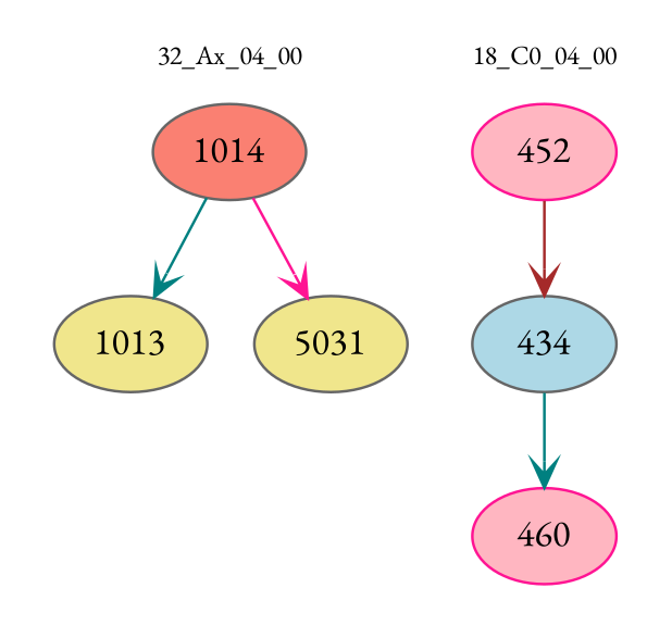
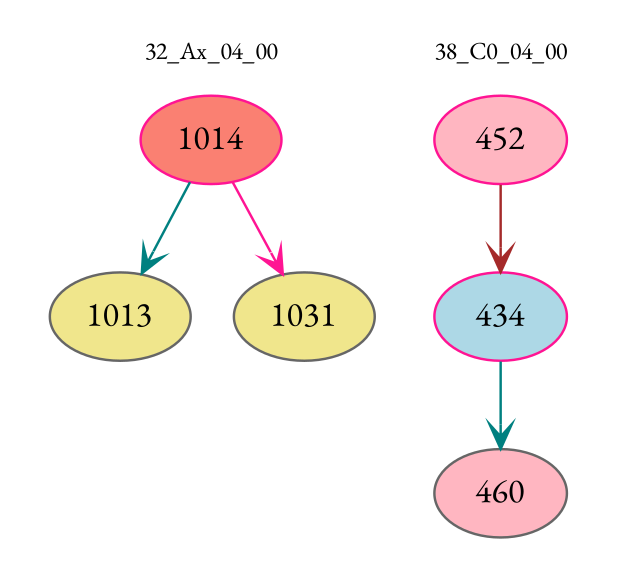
  digraph {
    fontname="EB Garamond"
    node [color=gray40 fillcolor=khaki fontname="EB Garamond" style=filled]
    edge [arrowhead=vee color=teal fontname="EB Garamond"]
-   n1 [fillcolor=salmon label=1014]
+   n1 [color=deeppink fillcolor=salmon label=1014]
    n2 [label=1013]
-   n3 [label=5031]
+   n3 [label=1031]
    n4 [color=deeppink fillcolor=lightpink label=452]
-   n5 [fillcolor=lightblue label=434]
-   n6 [color=deeppink fillcolor=lightpink label=460]
+   n5 [color=deeppink fillcolor=lightblue label=434]
+   n6 [fillcolor=lightpink label=460]
    subgraph cluster_1 {
      color=white
      fontsize=10
      label="32_Ax_04_00"
      n1
      n2
      n3
    }
    subgraph cluster_2 {
      color=white
      fontsize=10
-     label="18_C0_04_00"
+     label="38_C0_04_00"
      n4
      n5
      n6
    }
    n1 -> n2
    n1 -> n3 [color=deeppink]
    n4 -> n5 [color=brown]
    n5 -> n6
  }
